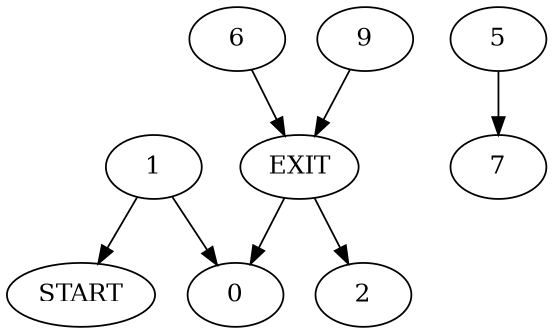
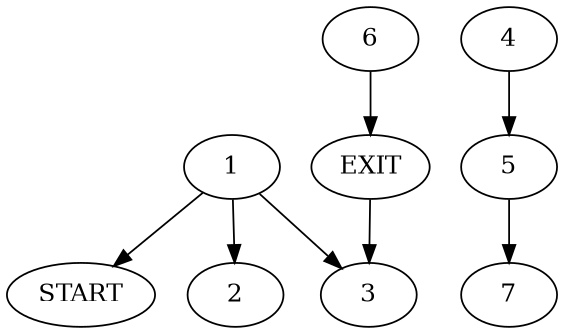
  digraph {
    n1 [label=START]
    1
    2
-   3 [label=0]
+   3
    n5 [label=EXIT]
+   4
    5
    7
    6
-   9
    1 -> n1
-   n5 -> 2
+   1 -> 2
    1 -> 3
    n5 -> 3
+   4 -> 5
    5 -> 7
    6 -> n5
-   9 -> n5
  }
